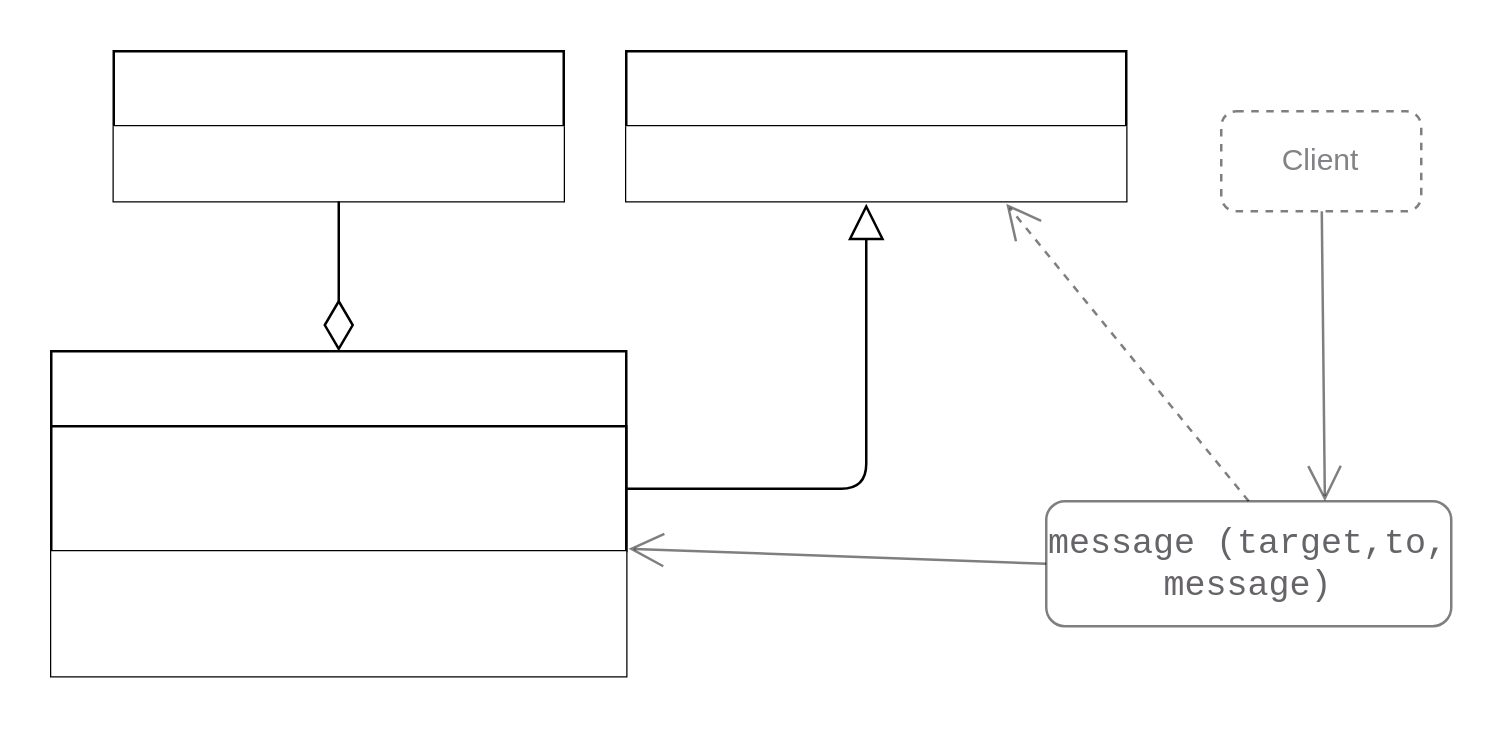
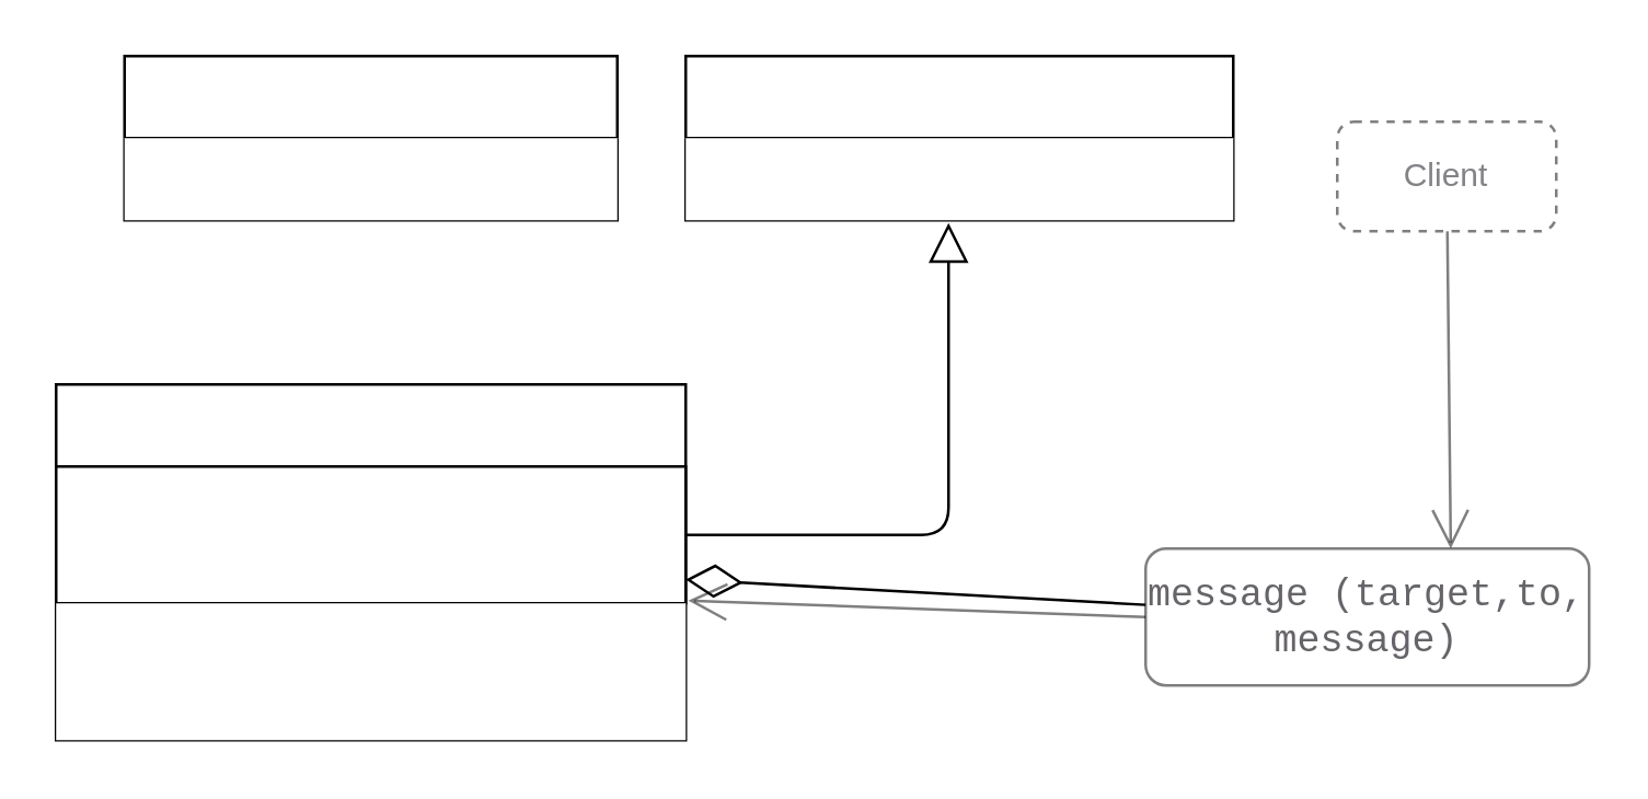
  <mxCell id="0" />
  <mxCell id="1" parent="0" />
  <mxCell id="2" value="&lt;span style=&quot;font-family: &amp;quot;Söhne Mono&amp;quot;, Monaco, &amp;quot;Andale Mono&amp;quot;, &amp;quot;Ubuntu Mono&amp;quot;, monospace; font-size: 14px; text-align: left;&quot;&gt;&lt;font color=&quot;#ffffff&quot;&gt;EmailService&lt;/font&gt;&lt;/span&gt;" style="swimlane;fontStyle=0;childLayout=stackLayout;horizontal=1;startSize=30;horizontalStack=0;resizeParent=1;resizeParentMax=0;resizeLast=0;collapsible=1;marginBottom=0;whiteSpace=wrap;html=1;" parent="1" vertex="1"><mxGeometry x="45" y="20" width="180" height="60" as="geometry" /></mxCell>
  <mxCell id="3" value="&lt;span style=&quot;font-family: &amp;quot;Söhne Mono&amp;quot;, Monaco, &amp;quot;Andale Mono&amp;quot;, &amp;quot;Ubuntu Mono&amp;quot;, monospace; font-size: 14px;&quot;&gt;&lt;font color=&quot;#ffffff&quot;&gt;+ recipient(to, msg)&lt;/font&gt;&lt;/span&gt;" style="text;strokeColor=none;fillColor=default;align=left;verticalAlign=middle;spacingLeft=4;spacingRight=4;overflow=hidden;points=[[0,0.5],[1,0.5]];portConstraint=eastwest;rotatable=0;whiteSpace=wrap;html=1;" parent="2" vertex="1"><mxGeometry y="30" width="180" height="30" as="geometry" /></mxCell>
  <mxCell id="4" value="&lt;span style=&quot;font-family: &amp;quot;Söhne Mono&amp;quot;, Monaco, &amp;quot;Andale Mono&amp;quot;, &amp;quot;Ubuntu Mono&amp;quot;, monospace; font-size: 14px; text-align: left;&quot;&gt;&lt;font color=&quot;#ffffff&quot;&gt;SMSService&lt;/font&gt;&lt;/span&gt;" style="swimlane;fontStyle=0;childLayout=stackLayout;horizontal=1;startSize=30;horizontalStack=0;resizeParent=1;resizeParentMax=0;resizeLast=0;collapsible=1;marginBottom=0;whiteSpace=wrap;html=1;" parent="1" vertex="1"><mxGeometry x="250" y="20" width="200" height="60" as="geometry" /></mxCell>
  <mxCell id="5" value="&lt;font color=&quot;#ffffff&quot;&gt;&lt;span style=&quot;font-family: &amp;quot;Söhne Mono&amp;quot;, Monaco, &amp;quot;Andale Mono&amp;quot;, &amp;quot;Ubuntu Mono&amp;quot;, monospace; font-size: 14px;&quot;&gt;+&amp;nbsp;&lt;/span&gt;&lt;span style=&quot;font-family: &amp;quot;Söhne Mono&amp;quot;, Monaco, &amp;quot;Andale Mono&amp;quot;, &amp;quot;Ubuntu Mono&amp;quot;, monospace; font-size: 14px;&quot;&gt;sendMessage&lt;/span&gt;&lt;span style=&quot;font-family: &amp;quot;Söhne Mono&amp;quot;, Monaco, &amp;quot;Andale Mono&amp;quot;, &amp;quot;Ubuntu Mono&amp;quot;, monospace; font-size: 14px;&quot;&gt;(to, msg)&lt;/span&gt;&lt;/font&gt;" style="text;strokeColor=none;fillColor=default;align=left;verticalAlign=middle;spacingLeft=4;spacingRight=4;overflow=hidden;points=[[0,0.5],[1,0.5]];portConstraint=eastwest;rotatable=0;whiteSpace=wrap;html=1;" parent="4" vertex="1"><mxGeometry y="30" width="200" height="30" as="geometry" /></mxCell>
- <mxCell id="6" style="edgeStyle=none;html=1;entryX=0.5;entryY=1;entryDx=0;entryDy=0;endArrow=none;endFill=0;endSize=12;startArrow=diamondThin;startFill=0;startSize=18;" parent="1" source="7" target="2" edge="1"><mxGeometry relative="1" as="geometry" /></mxCell>
+ <mxCell id="6" style="edgeStyle=none;html=1;endArrow=none;endFill=0;endSize=12;startArrow=diamondThin;startFill=0;startSize=18;" parent="1" source="7" target="14" edge="1"><mxGeometry relative="1" as="geometry" /></mxCell>
  <mxCell id="7" value="&lt;span style=&quot;color: rgb(240, 240, 240); font-family: &amp;quot;Söhne Mono&amp;quot;, Monaco, &amp;quot;Andale Mono&amp;quot;, &amp;quot;Ubuntu Mono&amp;quot;, monospace; font-size: 14px; text-align: left;&quot;&gt;&lt;font color=&quot;#ffffff&quot;&gt;EmailService&lt;/font&gt;&lt;/span&gt;&lt;span style=&quot;font-family: &amp;quot;Söhne Mono&amp;quot;, Monaco, &amp;quot;Andale Mono&amp;quot;, &amp;quot;Ubuntu Mono&amp;quot;, monospace; font-size: 14px; text-align: left;&quot;&gt;Adapter&lt;/span&gt;" style="swimlane;fontStyle=0;childLayout=stackLayout;horizontal=1;startSize=30;horizontalStack=0;resizeParent=1;resizeParentMax=0;resizeLast=0;collapsible=1;marginBottom=0;whiteSpace=wrap;html=1;labelBackgroundColor=none;fontColor=#FFFFFF;fillColor=default;" parent="1" vertex="1"><mxGeometry x="20" y="140" width="230" height="130" as="geometry" /></mxCell>
  <mxCell id="8" value="&lt;span style=&quot;font-family: &amp;quot;Söhne Mono&amp;quot;, Monaco, &amp;quot;Andale Mono&amp;quot;, &amp;quot;Ubuntu Mono&amp;quot;, monospace; font-size: 14px;&quot;&gt;- emailService: EmailService &lt;/span&gt;" style="text;strokeColor=default;fillColor=default;align=left;verticalAlign=middle;spacingLeft=4;spacingRight=4;overflow=hidden;points=[[0,0.5],[1,0.5]];portConstraint=eastwest;rotatable=0;whiteSpace=wrap;html=1;labelBackgroundColor=none;fontColor=#FFFFFF;" parent="7" vertex="1"><mxGeometry y="30" width="230" height="50" as="geometry" /></mxCell>
  <mxCell id="9" value="&lt;span style=&quot;font-family: &amp;quot;Söhne Mono&amp;quot;, Monaco, &amp;quot;Andale Mono&amp;quot;, &amp;quot;Ubuntu Mono&amp;quot;, monospace; font-size: 14px;&quot;&gt;+ sendMessage (recipient, msg)&lt;/span&gt;" style="text;strokeColor=none;fillColor=default;align=left;verticalAlign=middle;spacingLeft=4;spacingRight=4;overflow=hidden;points=[[0,0.5],[1,0.5]];portConstraint=eastwest;rotatable=0;whiteSpace=wrap;html=1;labelBackgroundColor=none;fontColor=#FFFFFF;" parent="7" vertex="1"><mxGeometry y="80" width="230" height="50" as="geometry" /></mxCell>
  <mxCell id="10" style="edgeStyle=none;html=1;endArrow=open;endFill=0;endSize=12;entryX=0.688;entryY=0;entryDx=0;entryDy=0;entryPerimeter=0;opacity=50;" parent="1" source="11" target="14" edge="1"><mxGeometry relative="1" as="geometry"><mxPoint x="318" y="10" as="targetPoint" /></mxGeometry></mxCell>
  <mxCell id="11" value="&lt;font color=&quot;#848286&quot;&gt;Client&lt;/font&gt;" style="rounded=1;whiteSpace=wrap;html=1;opacity=50;dashed=1;" parent="1" vertex="1"><mxGeometry x="488" y="44" width="80" height="40" as="geometry" /></mxCell>
- <mxCell id="12" style="edgeStyle=none;html=1;fontColor=#FFFFFF;endSize=12;endArrow=open;endFill=0;dashed=1;exitX=0.5;exitY=0;exitDx=0;exitDy=0;entryX=0.76;entryY=1.033;entryDx=0;entryDy=0;entryPerimeter=0;opacity=50;" parent="1" source="14" target="5" edge="1"><mxGeometry relative="1" as="geometry"><mxPoint x="393" y="80" as="targetPoint" /></mxGeometry></mxCell>
  <mxCell id="13" style="edgeStyle=none;html=1;entryX=1.004;entryY=0.98;entryDx=0;entryDy=0;entryPerimeter=0;fontColor=#FFFFFF;endArrow=open;endFill=0;endSize=12;exitX=0;exitY=0.5;exitDx=0;exitDy=0;opacity=50;" parent="1" source="14" target="8" edge="1"><mxGeometry relative="1" as="geometry"><mxPoint x="363" y="219.599" as="sourcePoint" /></mxGeometry></mxCell>
  <mxCell id="14" value="&lt;span style=&quot;font-family: Consolas, &amp;quot;Courier New&amp;quot;, monospace; font-size: 14px;&quot;&gt;&lt;font color=&quot;#676469&quot;&gt;message (target,to, message)&lt;/font&gt;&lt;/span&gt;" style="rounded=1;whiteSpace=wrap;html=1;labelBackgroundColor=none;fontColor=#FFFFFF;opacity=50;" parent="1" vertex="1"><mxGeometry x="418" y="200" width="162" height="50" as="geometry" /></mxCell>
  <mxCell id="15" style="edgeStyle=none;html=1;entryX=0.48;entryY=1.033;entryDx=0;entryDy=0;entryPerimeter=0;exitX=1;exitY=0.5;exitDx=0;exitDy=0;endSize=12;endArrow=block;endFill=0;" parent="1" source="8" target="5" edge="1"><mxGeometry relative="1" as="geometry"><Array as="points"><mxPoint x="346" y="195" /></Array></mxGeometry></mxCell>
